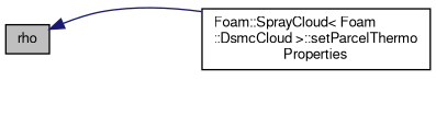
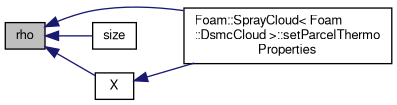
  digraph {
    rankdir=LR
    node [color=black fontname=FreeSans fontsize=10 shape=record]
    edge [color=midnightblue dir=back fontname=FreeSans fontsize=10 labelfontname=FreeSans labelfontsize=10 style=solid]
    n1 [fillcolor=grey75 fontcolor=black height=0.2 label=rho style=filled width=0.4]
    n2 [height=0.2 label="Foam::SprayCloud\< Foam\l::DsmcCloud \>::setParcelThermo\lProperties" width=0.4]
+   n3 [height=0.2 label=size width=0.4]
+   n4 [height=0.2 label=X width=0.4]
    n1 -> n2
+   n1 -> n3
+   n1 -> n4
+   n4 -> n2
  }
